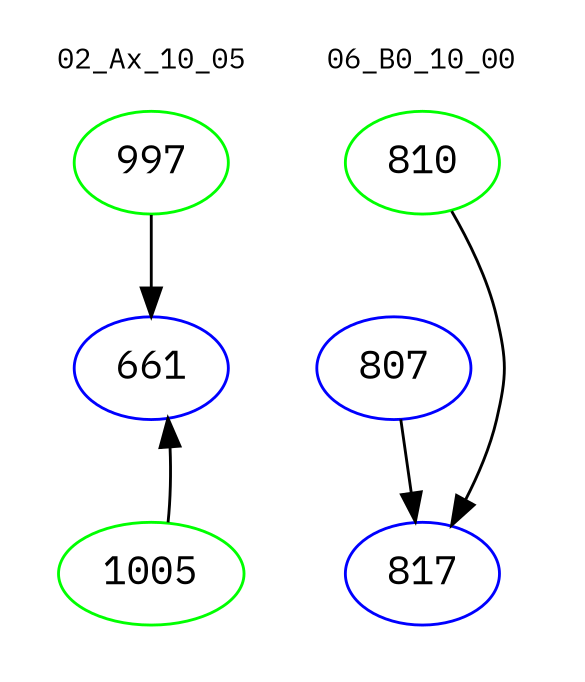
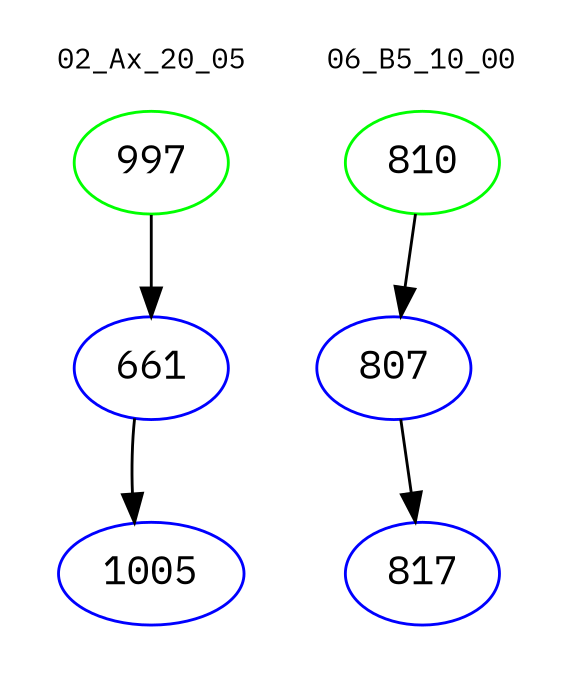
  digraph {
    fontname="IBM Plex Mono"
    node [color=blue fontname="IBM Plex Mono"]
    edge [color=black fontname="IBM Plex Mono"]
    n1 [color=green label=997]
    n2 [label=661]
-   n3 [color=green label=1005]
+   n3 [label=1005]
    n4 [color=green label=810]
    n5 [label=807]
    n6 [label=817]
    subgraph cluster_1 {
      color=white
      fontsize=10
-     label="02_Ax_10_05"
+     label="02_Ax_20_05"
      n1
      n2
      n3
    }
    subgraph cluster_2 {
      color=white
      fontsize=10
-     label="06_B0_10_00"
+     label="06_B5_10_00"
      n4
      n5
      n6
    }
    n1 -> n2
-   n3 -> n2
-   n4 -> n6
+   n2 -> n3
+   n4 -> n5
    n5 -> n6
  }
